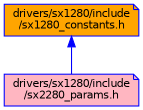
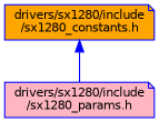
  digraph {
    node [color=blue fontname=Helvetica fontsize=10 shape=note style=filled]
    n1 [fillcolor=orange fontcolor=black height=0.2 label="drivers/sx1280/include\l/sx1280_constants.h" width=0.4]
-   n2 [fillcolor=lightpink height=0.2 label="drivers/sx1280/include\l/sx2280_params.h" width=0.4]
+   n2 [fillcolor=lightpink height=0.2 label="drivers/sx1280/include\l/sx1280_params.h" width=0.4]
    n1 -> n2 [color=blue dir=back fontname=Helvetica fontsize=10 labelfontname=Helvetica labelfontsize=10 style=solid]
  }
